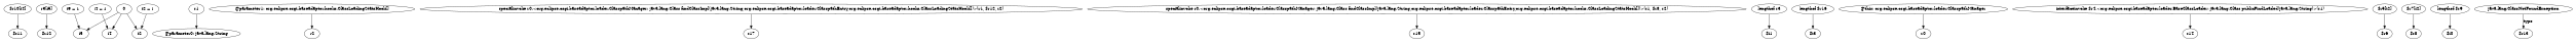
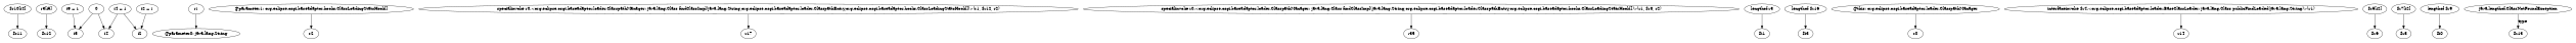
  digraph {
    fontname="DejaVu Serif"
    node [fontname="DejaVu Serif"]
    edge [fontname="DejaVu Serif"]
    n1 [label="$r10[i4]"]
    n2 [label="$r11"]
    n3 [label="r3[i5]"]
    n4 [label="$r12"]
    n5 [label="i9 + 1"]
    n6 [label=i5]
    n7 [label=0]
    n8 [label=i2]
    n9 [label=i4]
    n10 [label="@parameter0: java.lang.String"]
    n11 [label=r1]
    n12 [label="@parameter1: org.eclipse.osgi.baseadaptor.hooks.ClassLoadingStatsHook[]"]
    n13 [label=r2]
    n14 [label="specialinvoke r0.<org.eclipse.osgi.baseadaptor.loader.ClasspathManager: java.lang.Class findClassImpl(java.lang.String,org.eclipse.osgi.baseadaptor.loader.ClasspathEntry,org.eclipse.osgi.baseadaptor.hooks.ClassLoadingStatsHook[])>(r1, $r12, r2)"]
    n15 [label=r17]
    n16 [label="specialinvoke r0.<org.eclipse.osgi.baseadaptor.loader.ClasspathManager: java.lang.Class findClassImpl(java.lang.String,org.eclipse.osgi.baseadaptor.loader.ClasspathEntry,org.eclipse.osgi.baseadaptor.hooks.ClassLoadingStatsHook[])>(r1, $r8, r2)"]
-   n17 [label=r15]
+   n17 [label=r35]
    n18 [label="i4 + 1"]
    n19 [label="lengthof r3"]
    n20 [label="$i1"]
    n21 [label="lengthof $r16"]
    n22 [label="$i3"]
    n23 [label="@this: org.eclipse.osgi.baseadaptor.loader.ClasspathManager"]
    n24 [label=r0]
    n25 [label="interfaceinvoke $r4.<org.eclipse.osgi.baseadaptor.loader.BaseClassLoader: java.lang.Class publicFindLoaded(java.lang.String)>(r1)"]
    n26 [label=r14]
    n27 [label="$r5[i2]"]
    n28 [label="$r6"]
    n29 [label="$r7[i2]"]
    n30 [label="$r8"]
    n31 [label="i2 + 1"]
    n32 [label="lengthof $r9"]
    n33 [label="$i0"]
-   n34 [label="java.lang.ClassNotFoundException"]
+   n34 [label="java.lengthof.ClassNotFoundException"]
    n35 [label="$r13"]
    n1 -> n2
    n3 -> n4
    n5 -> n6
    n7 -> n6
-   n7 -> n8
+   n18 -> n8
    n7 -> n9
    n11 -> n10
    n12 -> n13
    n14 -> n15
    n16 -> n17
    n18 -> n9
    n19 -> n20
    n21 -> n22
    n23 -> n24
    n25 -> n26
    n27 -> n28
    n29 -> n30
    n31 -> n8
    n32 -> n33
    n34 -> n35 [label=type]
  }
